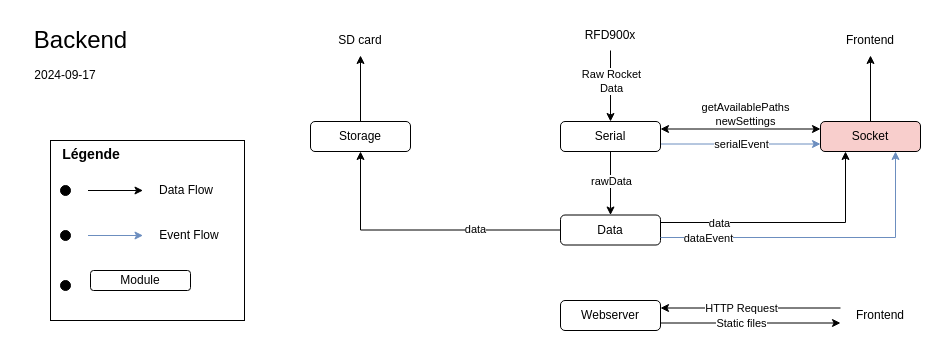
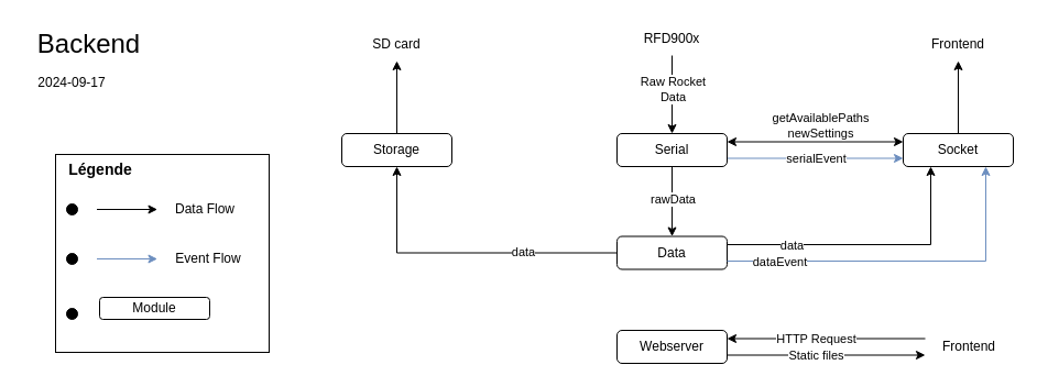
  <mxCell id="0" />
  <mxCell id="1" parent="0" />
  <mxCell id="2" value="&lt;font style=&quot;font-size: 24px;&quot;&gt;Backend&lt;/font&gt;" style="text;html=1;align=center;verticalAlign=middle;resizable=0;points=[];autosize=1;strokeColor=none;fillColor=none;" parent="1" vertex="1"><mxGeometry x="20" y="20" width="120" height="40" as="geometry" /></mxCell>
  <mxCell id="3" value="2024-09-17" style="text;html=1;align=center;verticalAlign=middle;whiteSpace=wrap;rounded=0;" parent="1" vertex="1"><mxGeometry x="20" y="60" width="90" height="30" as="geometry" /></mxCell>
  <mxCell id="4" value="" style="group" vertex="1" connectable="0" parent="1"><mxGeometry x="50" y="139" width="194" height="181" as="geometry" /></mxCell>
  <mxCell id="5" value="" style="rounded=0;whiteSpace=wrap;html=1;fillColor=none;" parent="4" vertex="1"><mxGeometry y="1" width="194" height="180" as="geometry" /></mxCell>
  <mxCell id="6" value="" style="endArrow=classic;html=1;rounded=0;" parent="4" edge="1"><mxGeometry width="50" height="50" relative="1" as="geometry"><mxPoint x="37.5" y="51" as="sourcePoint" /><mxPoint x="92.5" y="51" as="targetPoint" /></mxGeometry></mxCell>
  <mxCell id="7" value="Légende" style="text;html=1;align=center;verticalAlign=middle;whiteSpace=wrap;rounded=0;fontStyle=1;fontSize=14;" parent="4" vertex="1"><mxGeometry x="6" width="70" height="30" as="geometry" /></mxCell>
  <mxCell id="8" value="Data Flow" style="text;html=1;align=center;verticalAlign=middle;whiteSpace=wrap;rounded=0;" parent="4" vertex="1"><mxGeometry x="106" y="36" width="60" height="30" as="geometry" /></mxCell>
  <mxCell id="9" value="Module" style="rounded=1;whiteSpace=wrap;html=1;" parent="4" vertex="1"><mxGeometry x="40" y="131" width="100" height="20" as="geometry" /></mxCell>
  <mxCell id="10" value="" style="ellipse;whiteSpace=wrap;html=1;aspect=fixed;fillColor=#000000;" parent="4" vertex="1"><mxGeometry x="10" y="46" width="10" height="10" as="geometry" /></mxCell>
  <mxCell id="11" value="" style="ellipse;whiteSpace=wrap;html=1;aspect=fixed;fillColor=#000000;" parent="4" vertex="1"><mxGeometry x="10" y="141" width="10" height="10" as="geometry" /></mxCell>
  <mxCell id="12" value="" style="endArrow=classic;html=1;rounded=0;fillColor=#dae8fc;strokeColor=#6c8ebf;" edge="1" parent="4"><mxGeometry width="50" height="50" relative="1" as="geometry"><mxPoint x="37.5" y="96" as="sourcePoint" /><mxPoint x="92.5" y="96" as="targetPoint" /></mxGeometry></mxCell>
  <mxCell id="13" value="Event Flow" style="text;html=1;align=center;verticalAlign=middle;whiteSpace=wrap;rounded=0;" vertex="1" parent="4"><mxGeometry x="105" y="81" width="68" height="30" as="geometry" /></mxCell>
  <mxCell id="14" value="" style="ellipse;whiteSpace=wrap;html=1;aspect=fixed;fillColor=#000000;" vertex="1" parent="4"><mxGeometry x="10" y="91" width="10" height="10" as="geometry" /></mxCell>
  <mxCell id="15" style="edgeStyle=orthogonalEdgeStyle;rounded=0;orthogonalLoop=1;jettySize=auto;html=1;" edge="1" parent="1" source="19" target="30"><mxGeometry relative="1" as="geometry" /></mxCell>
  <mxCell id="16" value="data" style="edgeLabel;html=1;align=center;verticalAlign=middle;resizable=0;points=[];" vertex="1" connectable="0" parent="15"><mxGeometry x="-0.215" relative="1" as="geometry"><mxPoint x="23" y="-1" as="offset" /></mxGeometry></mxCell>
  <mxCell id="17" style="edgeStyle=orthogonalEdgeStyle;rounded=0;orthogonalLoop=1;jettySize=auto;html=1;entryX=0.25;entryY=1;entryDx=0;entryDy=0;exitX=1;exitY=0.25;exitDx=0;exitDy=0;" edge="1" parent="1" source="19" target="28"><mxGeometry relative="1" as="geometry" /></mxCell>
  <mxCell id="18" value="data" style="edgeLabel;html=1;align=center;verticalAlign=middle;resizable=0;points=[];" vertex="1" connectable="0" parent="17"><mxGeometry x="-0.098" y="-2" relative="1" as="geometry"><mxPoint x="-57" y="-2" as="offset" /></mxGeometry></mxCell>
  <mxCell id="19" value="Data" style="rounded=1;whiteSpace=wrap;html=1;" vertex="1" parent="1"><mxGeometry x="560" y="214.5" width="100" height="30" as="geometry" /></mxCell>
  <mxCell id="20" style="edgeStyle=orthogonalEdgeStyle;rounded=0;orthogonalLoop=1;jettySize=auto;html=1;" edge="1" parent="1" source="24" target="19"><mxGeometry relative="1" as="geometry" /></mxCell>
  <mxCell id="21" value="rawData" style="edgeLabel;html=1;align=center;verticalAlign=middle;resizable=0;points=[];" vertex="1" connectable="0" parent="20"><mxGeometry x="0.291" relative="1" as="geometry"><mxPoint y="-12" as="offset" /></mxGeometry></mxCell>
  <mxCell id="22" style="edgeStyle=orthogonalEdgeStyle;rounded=0;orthogonalLoop=1;jettySize=auto;html=1;fillColor=#dae8fc;strokeColor=#6c8ebf;exitX=1;exitY=0.75;exitDx=0;exitDy=0;entryX=0;entryY=0.75;entryDx=0;entryDy=0;" edge="1" parent="1" source="24" target="28"><mxGeometry relative="1" as="geometry" /></mxCell>
  <mxCell id="23" value="serialEvent" style="edgeLabel;html=1;align=center;verticalAlign=middle;resizable=0;points=[];" vertex="1" connectable="0" parent="22"><mxGeometry x="0.211" y="1" relative="1" as="geometry"><mxPoint x="-17" y="1" as="offset" /></mxGeometry></mxCell>
  <mxCell id="24" value="Serial" style="rounded=1;whiteSpace=wrap;html=1;" vertex="1" parent="1"><mxGeometry x="560" y="121" width="100" height="30" as="geometry" /></mxCell>
  <mxCell id="25" style="edgeStyle=orthogonalEdgeStyle;rounded=0;orthogonalLoop=1;jettySize=auto;html=1;" edge="1" parent="1" source="28" target="38"><mxGeometry relative="1" as="geometry" /></mxCell>
  <mxCell id="26" style="edgeStyle=orthogonalEdgeStyle;rounded=0;orthogonalLoop=1;jettySize=auto;html=1;exitX=0;exitY=0.25;exitDx=0;exitDy=0;entryX=1;entryY=0.25;entryDx=0;entryDy=0;startArrow=classic;startFill=1;" edge="1" parent="1" source="28" target="24"><mxGeometry relative="1" as="geometry" /></mxCell>
  <mxCell id="27" value="&lt;div&gt;getAvailablePaths&lt;/div&gt;newSettings" style="edgeLabel;html=1;align=center;verticalAlign=middle;resizable=0;points=[];" vertex="1" connectable="0" parent="26"><mxGeometry x="-0.125" y="-1" relative="1" as="geometry"><mxPoint x="-6" y="-14" as="offset" /></mxGeometry></mxCell>
- <mxCell id="28" value="Socket" style="rounded=1;whiteSpace=wrap;html=1;fillColor=#f8cecc;" vertex="1" parent="1"><mxGeometry x="820" y="121" width="100" height="30" as="geometry" /></mxCell>
+ <mxCell id="28" value="Socket" style="rounded=1;whiteSpace=wrap;html=1;" vertex="1" parent="1"><mxGeometry x="820" y="121" width="100" height="30" as="geometry" /></mxCell>
  <mxCell id="29" style="edgeStyle=orthogonalEdgeStyle;rounded=0;orthogonalLoop=1;jettySize=auto;html=1;" edge="1" parent="1" source="30" target="37"><mxGeometry relative="1" as="geometry" /></mxCell>
  <mxCell id="30" value="Storage" style="rounded=1;whiteSpace=wrap;html=1;" vertex="1" parent="1"><mxGeometry x="310" y="121" width="100" height="30" as="geometry" /></mxCell>
  <mxCell id="31" style="edgeStyle=orthogonalEdgeStyle;rounded=0;orthogonalLoop=1;jettySize=auto;html=1;startArrow=none;startFill=0;exitX=1;exitY=0.75;exitDx=0;exitDy=0;entryX=0;entryY=0.75;entryDx=0;entryDy=0;" edge="1" parent="1" source="33" target="43"><mxGeometry relative="1" as="geometry" /></mxCell>
  <mxCell id="32" value="Static files" style="edgeLabel;html=1;align=center;verticalAlign=middle;resizable=0;points=[];" vertex="1" connectable="0" parent="31"><mxGeometry x="-0.169" y="2" relative="1" as="geometry"><mxPoint x="5" y="2" as="offset" /></mxGeometry></mxCell>
  <mxCell id="33" value="Webserver" style="rounded=1;whiteSpace=wrap;html=1;" vertex="1" parent="1"><mxGeometry x="560" y="300" width="100" height="30" as="geometry" /></mxCell>
  <mxCell id="34" style="edgeStyle=orthogonalEdgeStyle;rounded=0;orthogonalLoop=1;jettySize=auto;html=1;" edge="1" parent="1" source="36" target="24"><mxGeometry relative="1" as="geometry" /></mxCell>
  <mxCell id="35" value="Raw Rocket&lt;div&gt;Data&lt;/div&gt;" style="edgeLabel;html=1;align=center;verticalAlign=middle;resizable=0;points=[];" vertex="1" connectable="0" parent="34"><mxGeometry x="-0.358" relative="1" as="geometry"><mxPoint y="7" as="offset" /></mxGeometry></mxCell>
  <mxCell id="36" value="RFD900x" style="text;html=1;align=center;verticalAlign=middle;whiteSpace=wrap;rounded=0;" vertex="1" parent="1"><mxGeometry x="570" y="20" width="80" height="30" as="geometry" /></mxCell>
  <mxCell id="37" value="SD card" style="text;html=1;align=center;verticalAlign=middle;whiteSpace=wrap;rounded=0;" vertex="1" parent="1"><mxGeometry x="320" y="25" width="80" height="30" as="geometry" /></mxCell>
  <mxCell id="38" value="Frontend" style="text;html=1;align=center;verticalAlign=middle;whiteSpace=wrap;rounded=0;" vertex="1" parent="1"><mxGeometry x="830" y="25" width="80" height="30" as="geometry" /></mxCell>
  <mxCell id="39" style="edgeStyle=orthogonalEdgeStyle;rounded=0;orthogonalLoop=1;jettySize=auto;html=1;entryX=0.75;entryY=1;entryDx=0;entryDy=0;exitX=1;exitY=0.75;exitDx=0;exitDy=0;fillColor=#dae8fc;strokeColor=#6c8ebf;" edge="1" parent="1" source="19" target="28"><mxGeometry relative="1" as="geometry" /></mxCell>
  <mxCell id="40" value="dataEvent" style="edgeLabel;html=1;align=center;verticalAlign=middle;resizable=0;points=[];" vertex="1" connectable="0" parent="39"><mxGeometry x="-0.772" y="1" relative="1" as="geometry"><mxPoint x="10" y="1" as="offset" /></mxGeometry></mxCell>
  <mxCell id="41" style="edgeStyle=orthogonalEdgeStyle;rounded=0;orthogonalLoop=1;jettySize=auto;html=1;exitX=0;exitY=0.25;exitDx=0;exitDy=0;entryX=1;entryY=0.25;entryDx=0;entryDy=0;" edge="1" parent="1" source="43" target="33"><mxGeometry relative="1" as="geometry" /></mxCell>
  <mxCell id="42" value="HTTP Request" style="edgeLabel;html=1;align=center;verticalAlign=middle;resizable=0;points=[];" vertex="1" connectable="0" parent="41"><mxGeometry x="0.441" relative="1" as="geometry"><mxPoint x="30" as="offset" /></mxGeometry></mxCell>
  <mxCell id="43" value="Frontend" style="text;html=1;align=center;verticalAlign=middle;whiteSpace=wrap;rounded=0;" vertex="1" parent="1"><mxGeometry x="840" y="300" width="80" height="30" as="geometry" /></mxCell>
